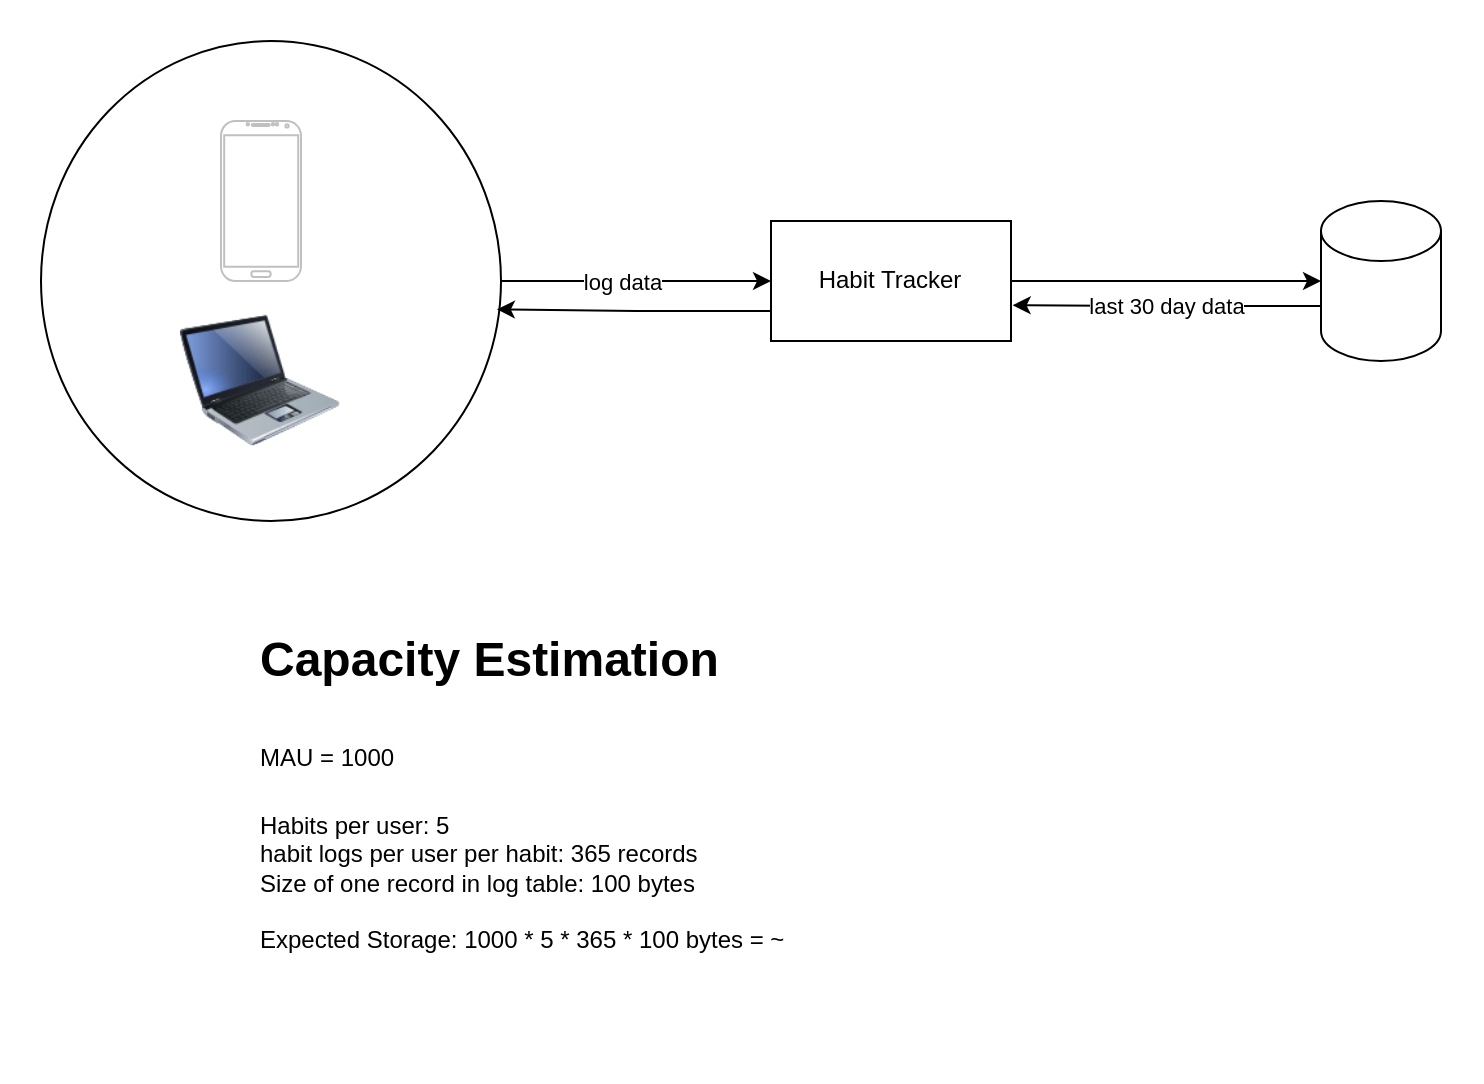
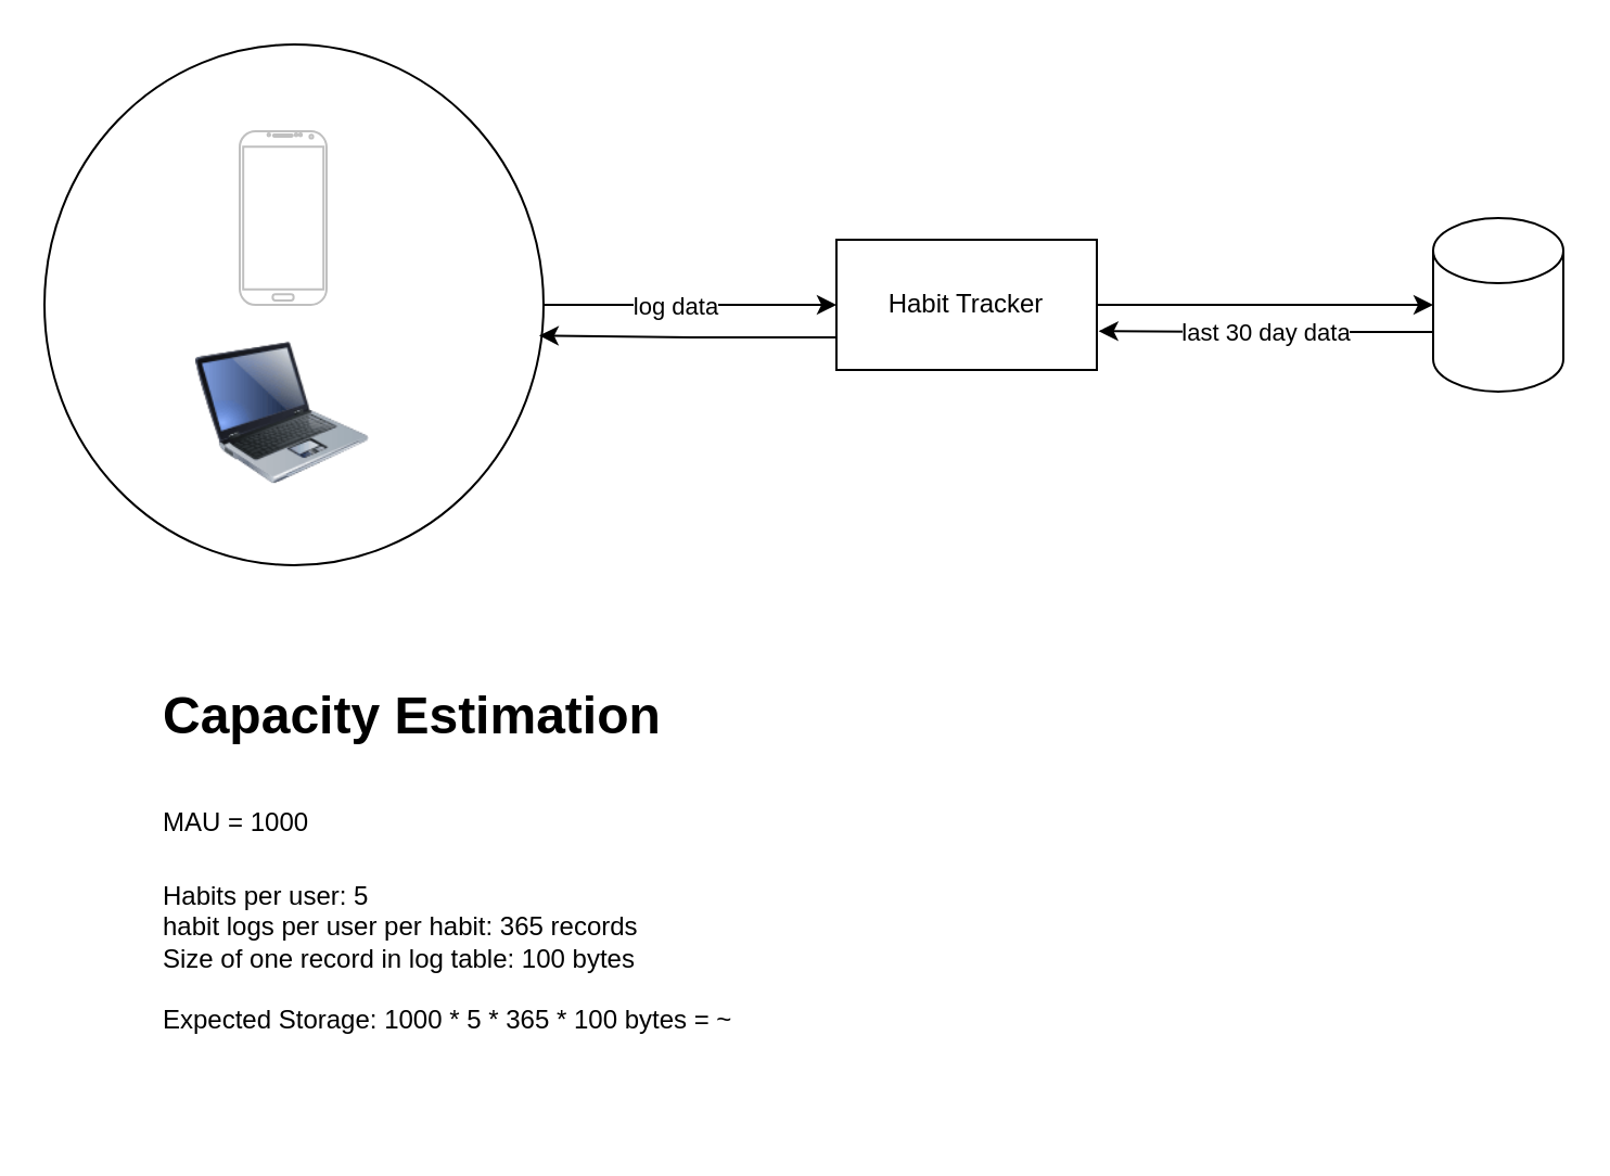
  <mxCell id="0" />
  <mxCell id="1" parent="0" />
  <mxCell id="2" value="" style="verticalLabelPosition=bottom;verticalAlign=top;html=1;shadow=0;dashed=0;strokeWidth=1;shape=mxgraph.android.phone2;strokeColor=#c0c0c0;" vertex="1" parent="1"><mxGeometry x="110" y="60" width="40" height="80" as="geometry" /></mxCell>
  <mxCell id="3" value="" style="image;html=1;image=img/lib/clip_art/computers/Laptop_128x128.png" vertex="1" parent="1"><mxGeometry x="90" y="150" width="80" height="80" as="geometry" /></mxCell>
  <mxCell id="4" value="" style="edgeStyle=orthogonalEdgeStyle;rounded=0;orthogonalLoop=1;jettySize=auto;html=1;" edge="1" parent="1" source="6" target="9"><mxGeometry relative="1" as="geometry" /></mxCell>
  <mxCell id="5" value="log data" style="edgeLabel;html=1;align=center;verticalAlign=middle;resizable=0;points=[];" vertex="1" connectable="0" parent="4"><mxGeometry x="-0.365" y="2" relative="1" as="geometry"><mxPoint x="17" y="2" as="offset" /></mxGeometry></mxCell>
  <mxCell id="6" value="" style="ellipse;whiteSpace=wrap;html=1;fillColor=none;" vertex="1" parent="1"><mxGeometry x="20" y="20" width="230" height="240" as="geometry" /></mxCell>
  <mxCell id="7" value="" style="edgeStyle=orthogonalEdgeStyle;rounded=0;orthogonalLoop=1;jettySize=auto;html=1;entryX=0;entryY=0.5;entryDx=0;entryDy=0;entryPerimeter=0;" edge="1" parent="1" source="9" target="11"><mxGeometry relative="1" as="geometry"><mxPoint x="585" y="140" as="targetPoint" /></mxGeometry></mxCell>
  <mxCell id="8" style="edgeStyle=orthogonalEdgeStyle;rounded=0;orthogonalLoop=1;jettySize=auto;html=1;exitX=0;exitY=0.75;exitDx=0;exitDy=0;entryX=0.991;entryY=0.559;entryDx=0;entryDy=0;entryPerimeter=0;" edge="1" parent="1" source="9" target="6"><mxGeometry relative="1" as="geometry" /></mxCell>
  <mxCell id="9" value="Habit Tracker" style="whiteSpace=wrap;html=1;fillColor=none;" vertex="1" parent="1"><mxGeometry x="385" y="110" width="120" height="60" as="geometry" /></mxCell>
  <mxCell id="10" value="last 30 day data" style="edgeStyle=orthogonalEdgeStyle;rounded=0;orthogonalLoop=1;jettySize=auto;html=1;exitX=0;exitY=0;exitDx=0;exitDy=52.5;exitPerimeter=0;entryX=1.007;entryY=0.702;entryDx=0;entryDy=0;entryPerimeter=0;" edge="1" parent="1" source="11" target="9"><mxGeometry relative="1" as="geometry"><Array as="points"><mxPoint x="570" y="153" /></Array></mxGeometry></mxCell>
  <mxCell id="11" value="" style="shape=cylinder3;whiteSpace=wrap;html=1;boundedLbl=1;backgroundOutline=1;size=15;" vertex="1" parent="1"><mxGeometry x="660" y="100" width="60" height="80" as="geometry" /></mxCell>
- <mxCell id="12" value="&lt;h1&gt;&lt;span style=&quot;background-color: initial;&quot;&gt;Capacity Estimation&lt;/span&gt;&lt;/h1&gt;&lt;h1&gt;&lt;span style=&quot;font-size: 12px; font-weight: 400;&quot;&gt;MAU = 1000&lt;/span&gt;&lt;/h1&gt;&lt;div&gt;&lt;span style=&quot;font-size: 12px; font-weight: 400;&quot;&gt;Habits per user: 5&lt;/span&gt;&lt;/div&gt;&lt;div&gt;&lt;span style=&quot;font-size: 12px; font-weight: 400;&quot;&gt;habit logs per user per habit: 365 records&lt;/span&gt;&lt;/div&gt;&lt;div&gt;Size of one record in log table: 100 bytes&lt;/div&gt;&lt;div&gt;&lt;span style=&quot;font-size: 12px; font-weight: 400;&quot;&gt;&lt;br&gt;&lt;/span&gt;&lt;/div&gt;&lt;div&gt;&lt;span style=&quot;font-size: 12px; font-weight: 400;&quot;&gt;Expected Storage: 1000 * 5 * 365 * 100 bytes = ~&lt;/span&gt;&lt;/div&gt;" style="text;html=1;strokeColor=none;fillColor=none;spacing=5;spacingTop=-20;whiteSpace=wrap;overflow=hidden;rounded=0;" vertex="1" parent="1"><mxGeometry x="125" y="310" width="590" height="210" as="geometry" /></mxCell>
+ <mxCell id="12" value="&lt;h1&gt;&lt;span style=&quot;background-color: initial;&quot;&gt;Capacity Estimation&lt;/span&gt;&lt;/h1&gt;&lt;h1&gt;&lt;span style=&quot;font-size: 12px; font-weight: 400;&quot;&gt;MAU = 1000&lt;/span&gt;&lt;/h1&gt;&lt;div&gt;&lt;span style=&quot;font-size: 12px; font-weight: 400;&quot;&gt;Habits per user: 5&lt;/span&gt;&lt;/div&gt;&lt;div&gt;&lt;span style=&quot;font-size: 12px; font-weight: 400;&quot;&gt;habit logs per user per habit: 365 records&lt;/span&gt;&lt;/div&gt;&lt;div&gt;Size of one record in log table: 100 bytes&lt;/div&gt;&lt;div&gt;&lt;span style=&quot;font-size: 12px; font-weight: 400;&quot;&gt;&lt;br&gt;&lt;/span&gt;&lt;/div&gt;&lt;div&gt;&lt;span style=&quot;font-size: 12px; font-weight: 400;&quot;&gt;Expected Storage: 1000 * 5 * 365 * 100 bytes = ~&lt;/span&gt;&lt;/div&gt;" style="text;html=1;strokeColor=none;fillColor=none;spacing=5;spacingTop=-20;whiteSpace=wrap;overflow=hidden;rounded=0;" vertex="1" parent="1"><mxGeometry x="70" y="310" width="590" height="210" as="geometry" /></mxCell>
